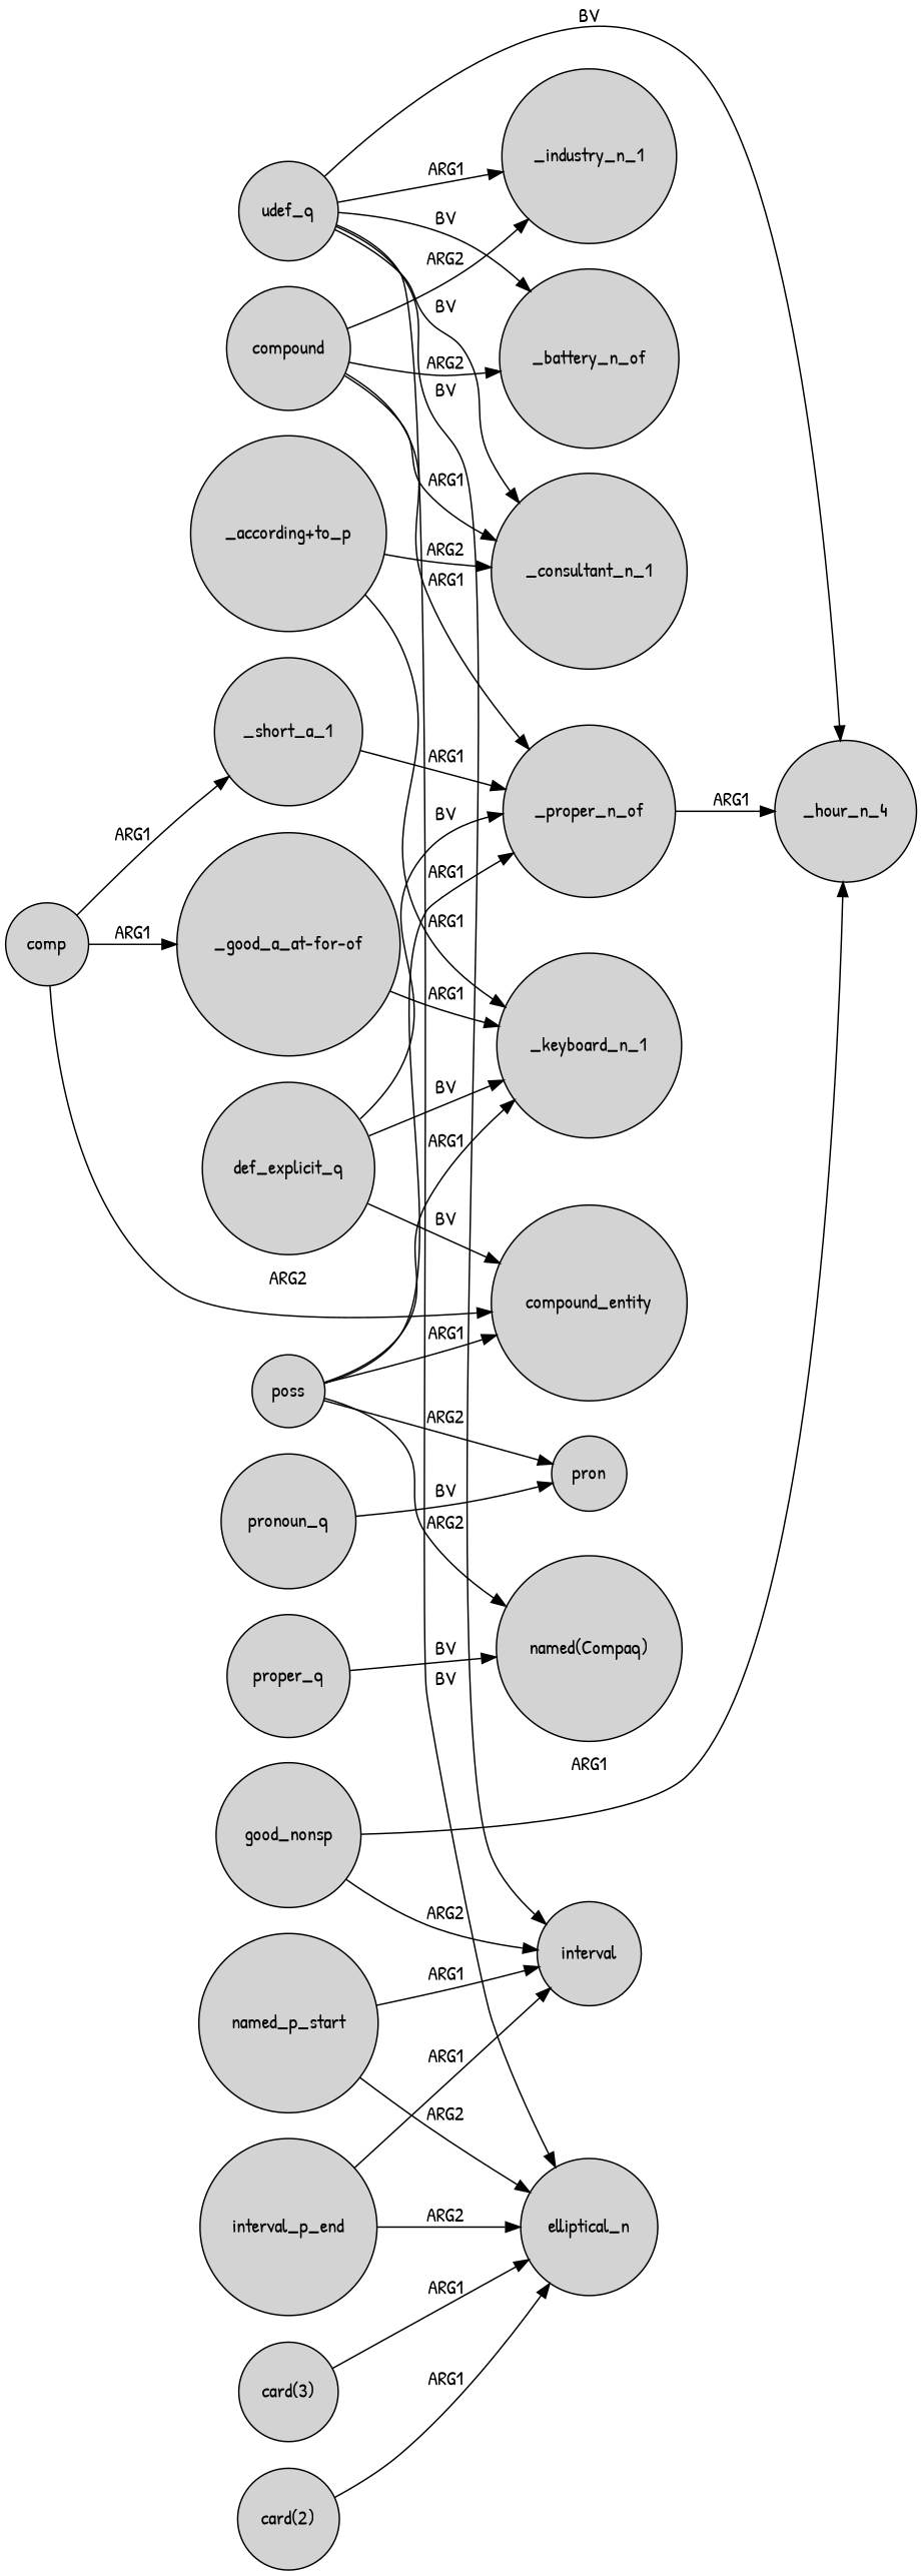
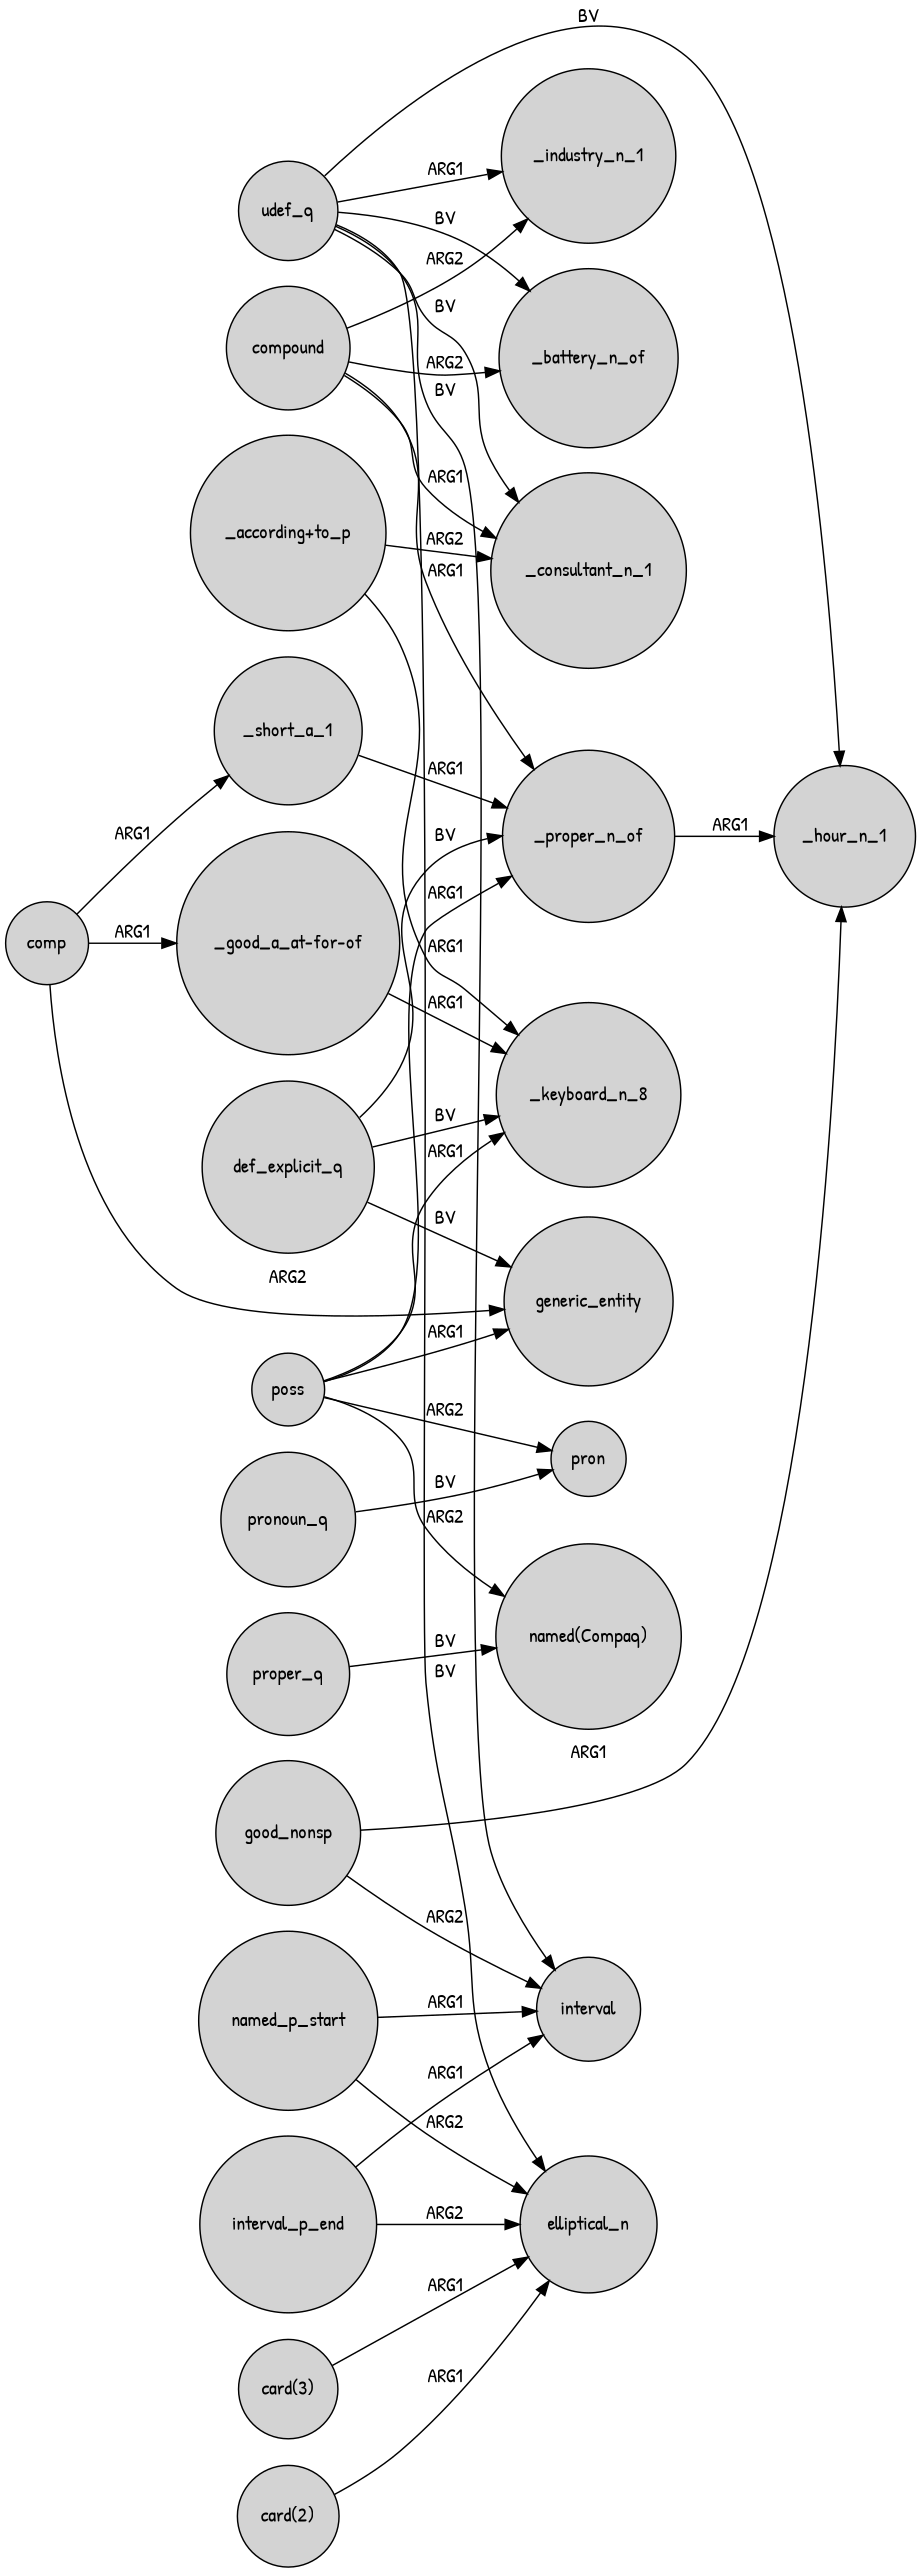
  digraph {
    fontname="Patrick Hand"
    rankdir=LR
    node [fontname="Patrick Hand" shape=circle style=filled]
    edge [fontname="Patrick Hand"]
    udef_q
    _battery_n_of
    interval
    elliptical_n
-   _hour_n_1 [label=_hour_n_4]
+   _hour_n_1
    _consultant_n_1
    _industry_n_1
    n8 [label=good_nonsp]
    poss
-   generic_entity [label=compound_entity]
+   generic_entity
    n11 [label=_proper_n_of]
    pron
    "named(Compaq)"
-   _keyboard_n_1
+   _keyboard_n_1 [label=_keyboard_n_8]
    compound
    def_explicit_q
    comp
    _short_a_1
    "_good_a_at-for-of"
    proper_q
    "_according+to_p"
    interval_p_end
    n23 [label=named_p_start]
    "card(3)"
    pronoun_q
    "card(2)"
    udef_q -> _battery_n_of [label=BV]
    udef_q -> interval [label=BV]
    udef_q -> elliptical_n [label=BV]
    udef_q -> _hour_n_1 [label=BV]
    udef_q -> _consultant_n_1 [label=BV]
    udef_q -> _industry_n_1 [label=ARG1]
    n8 -> interval [label=ARG2]
    n8 -> _hour_n_1 [label=ARG1]
    poss -> generic_entity [label=ARG1]
    poss -> n11 [label=ARG1]
    poss -> pron [label=ARG2]
    poss -> "named(Compaq)" [label=ARG2]
    poss -> _keyboard_n_1 [label=ARG1]
    n11 -> _hour_n_1 [label=ARG1]
    compound -> _battery_n_of [label=ARG2]
    compound -> _consultant_n_1 [label=ARG1]
    compound -> _industry_n_1 [label=ARG2]
    compound -> n11 [label=ARG1]
    def_explicit_q -> generic_entity [label=BV]
    def_explicit_q -> n11 [label=BV]
    def_explicit_q -> _keyboard_n_1 [label=BV]
    comp -> generic_entity [label=ARG2]
    comp -> _short_a_1 [label=ARG1]
    comp -> "_good_a_at-for-of" [label=ARG1]
    _short_a_1 -> n11 [label=ARG1]
    "_good_a_at-for-of" -> _keyboard_n_1 [label=ARG1]
    proper_q -> "named(Compaq)" [label=BV]
    "_according+to_p" -> _consultant_n_1 [label=ARG2]
    "_according+to_p" -> _keyboard_n_1 [label=ARG1]
    interval_p_end -> interval [label=ARG1]
    interval_p_end -> elliptical_n [label=ARG2]
    n23 -> interval [label=ARG1]
    n23 -> elliptical_n [label=ARG2]
    "card(3)" -> elliptical_n [label=ARG1]
    pronoun_q -> pron [label=BV]
    "card(2)" -> elliptical_n [label=ARG1]
  }
